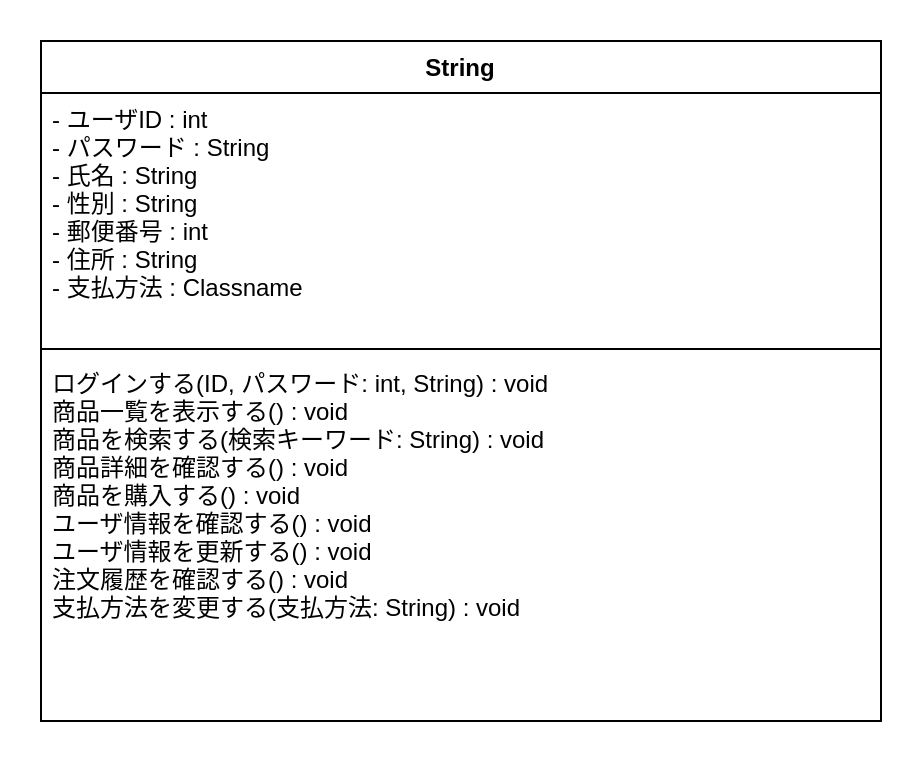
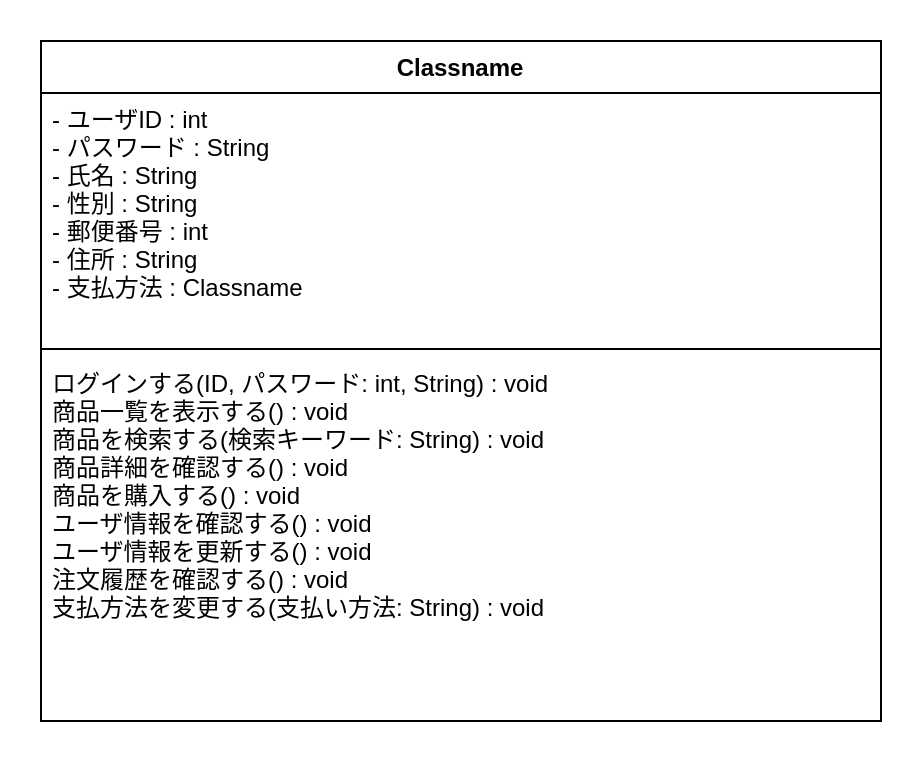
  <mxCell id="0" />
  <mxCell id="1" parent="0" />
- <mxCell id="2" value="String" style="swimlane;fontStyle=1;align=center;verticalAlign=top;childLayout=stackLayout;horizontal=1;startSize=26;horizontalStack=0;resizeParent=1;resizeParentMax=0;resizeLast=0;collapsible=1;marginBottom=0;" vertex="1" parent="1"><mxGeometry x="20" y="20" width="420" height="340" as="geometry" /></mxCell>
+ <mxCell id="2" value="Classname" style="swimlane;fontStyle=1;align=center;verticalAlign=top;childLayout=stackLayout;horizontal=1;startSize=26;horizontalStack=0;resizeParent=1;resizeParentMax=0;resizeLast=0;collapsible=1;marginBottom=0;" vertex="1" parent="1"><mxGeometry x="20" y="20" width="420" height="340" as="geometry" /></mxCell>
  <mxCell id="3" value="- ユーザID : int&#10;- パスワード : String&#10;- 氏名 : String&#10;- 性別 : String&#10;- 郵便番号 : int&#10;- 住所 : String&#10;- 支払方法 : Classname" style="text;strokeColor=none;fillColor=none;align=left;verticalAlign=top;spacingLeft=4;spacingRight=4;overflow=hidden;rotatable=0;points=[[0,0.5],[1,0.5]];portConstraint=eastwest;" vertex="1" parent="2"><mxGeometry y="26" width="420" height="124" as="geometry" /></mxCell>
  <mxCell id="4" value="" style="line;strokeWidth=1;fillColor=none;align=left;verticalAlign=middle;spacingTop=-1;spacingLeft=3;spacingRight=3;rotatable=0;labelPosition=right;points=[];portConstraint=eastwest;" vertex="1" parent="2"><mxGeometry y="150" width="420" height="8" as="geometry" /></mxCell>
- <mxCell id="5" value="ログインする(ID, パスワード: int, String) : void&#10;商品一覧を表示する() : void&#10;商品を検索する(検索キーワード: String) : void&#10;商品詳細を確認する() : void&#10;商品を購入する() : void&#10;ユーザ情報を確認する() : void&#10;ユーザ情報を更新する() : void&#10;注文履歴を確認する() : void&#10;支払方法を変更する(支払方法: String) : void" style="text;strokeColor=none;fillColor=none;align=left;verticalAlign=top;spacingLeft=4;spacingRight=4;overflow=hidden;rotatable=0;points=[[0,0.5],[1,0.5]];portConstraint=eastwest;" vertex="1" parent="2"><mxGeometry y="158" width="420" height="182" as="geometry" /></mxCell>
+ <mxCell id="5" value="ログインする(ID, パスワード: int, String) : void&#10;商品一覧を表示する() : void&#10;商品を検索する(検索キーワード: String) : void&#10;商品詳細を確認する() : void&#10;商品を購入する() : void&#10;ユーザ情報を確認する() : void&#10;ユーザ情報を更新する() : void&#10;注文履歴を確認する() : void&#10;支払方法を変更する(支払い方法: String) : void" style="text;strokeColor=none;fillColor=none;align=left;verticalAlign=top;spacingLeft=4;spacingRight=4;overflow=hidden;rotatable=0;points=[[0,0.5],[1,0.5]];portConstraint=eastwest;" vertex="1" parent="2"><mxGeometry y="158" width="420" height="182" as="geometry" /></mxCell>
